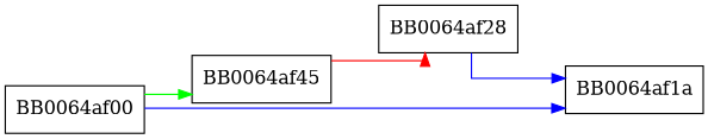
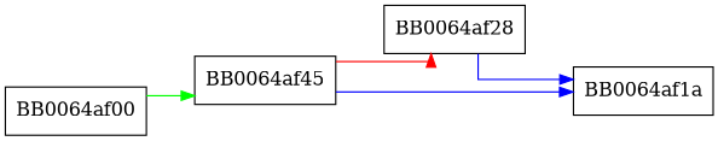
  digraph {
    rankdir=LR
    splines=ortho
    node [shape=box]
    edge [color=blue]
    BB0064af00
    BB0064af45
    BB0064af28
    n4 [label=BB0064af1a]
    BB0064af00 -> BB0064af45 [color=green]
    BB0064af45 -> BB0064af28 [color=red]
-   BB0064af00 -> n4
+   BB0064af45 -> n4
    BB0064af28 -> n4
  }
